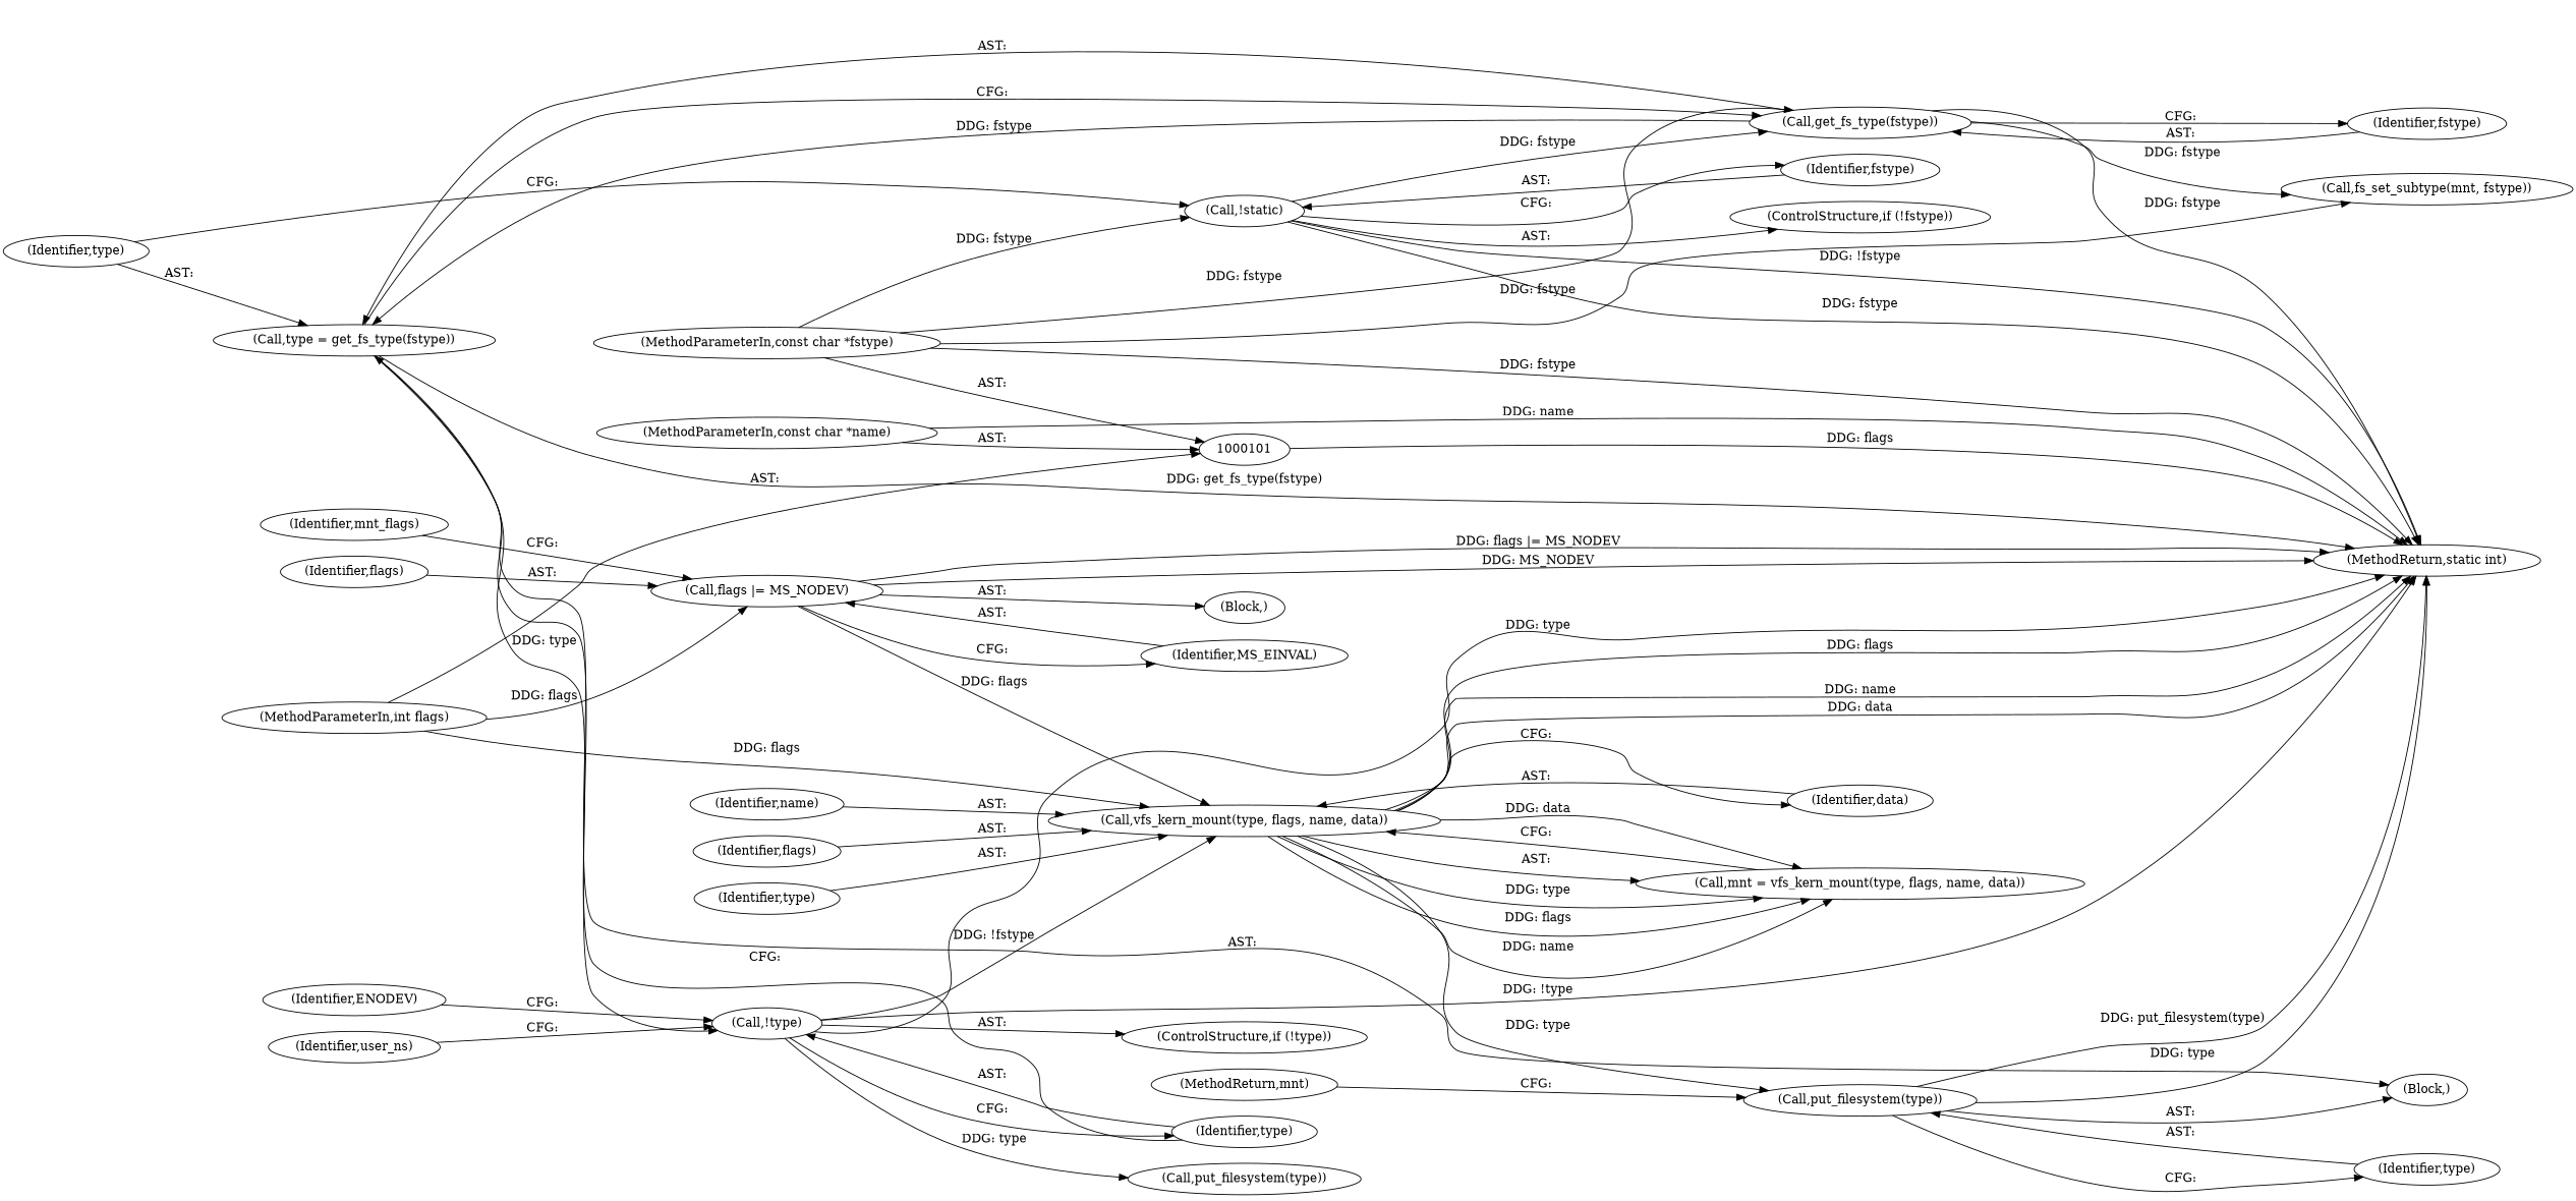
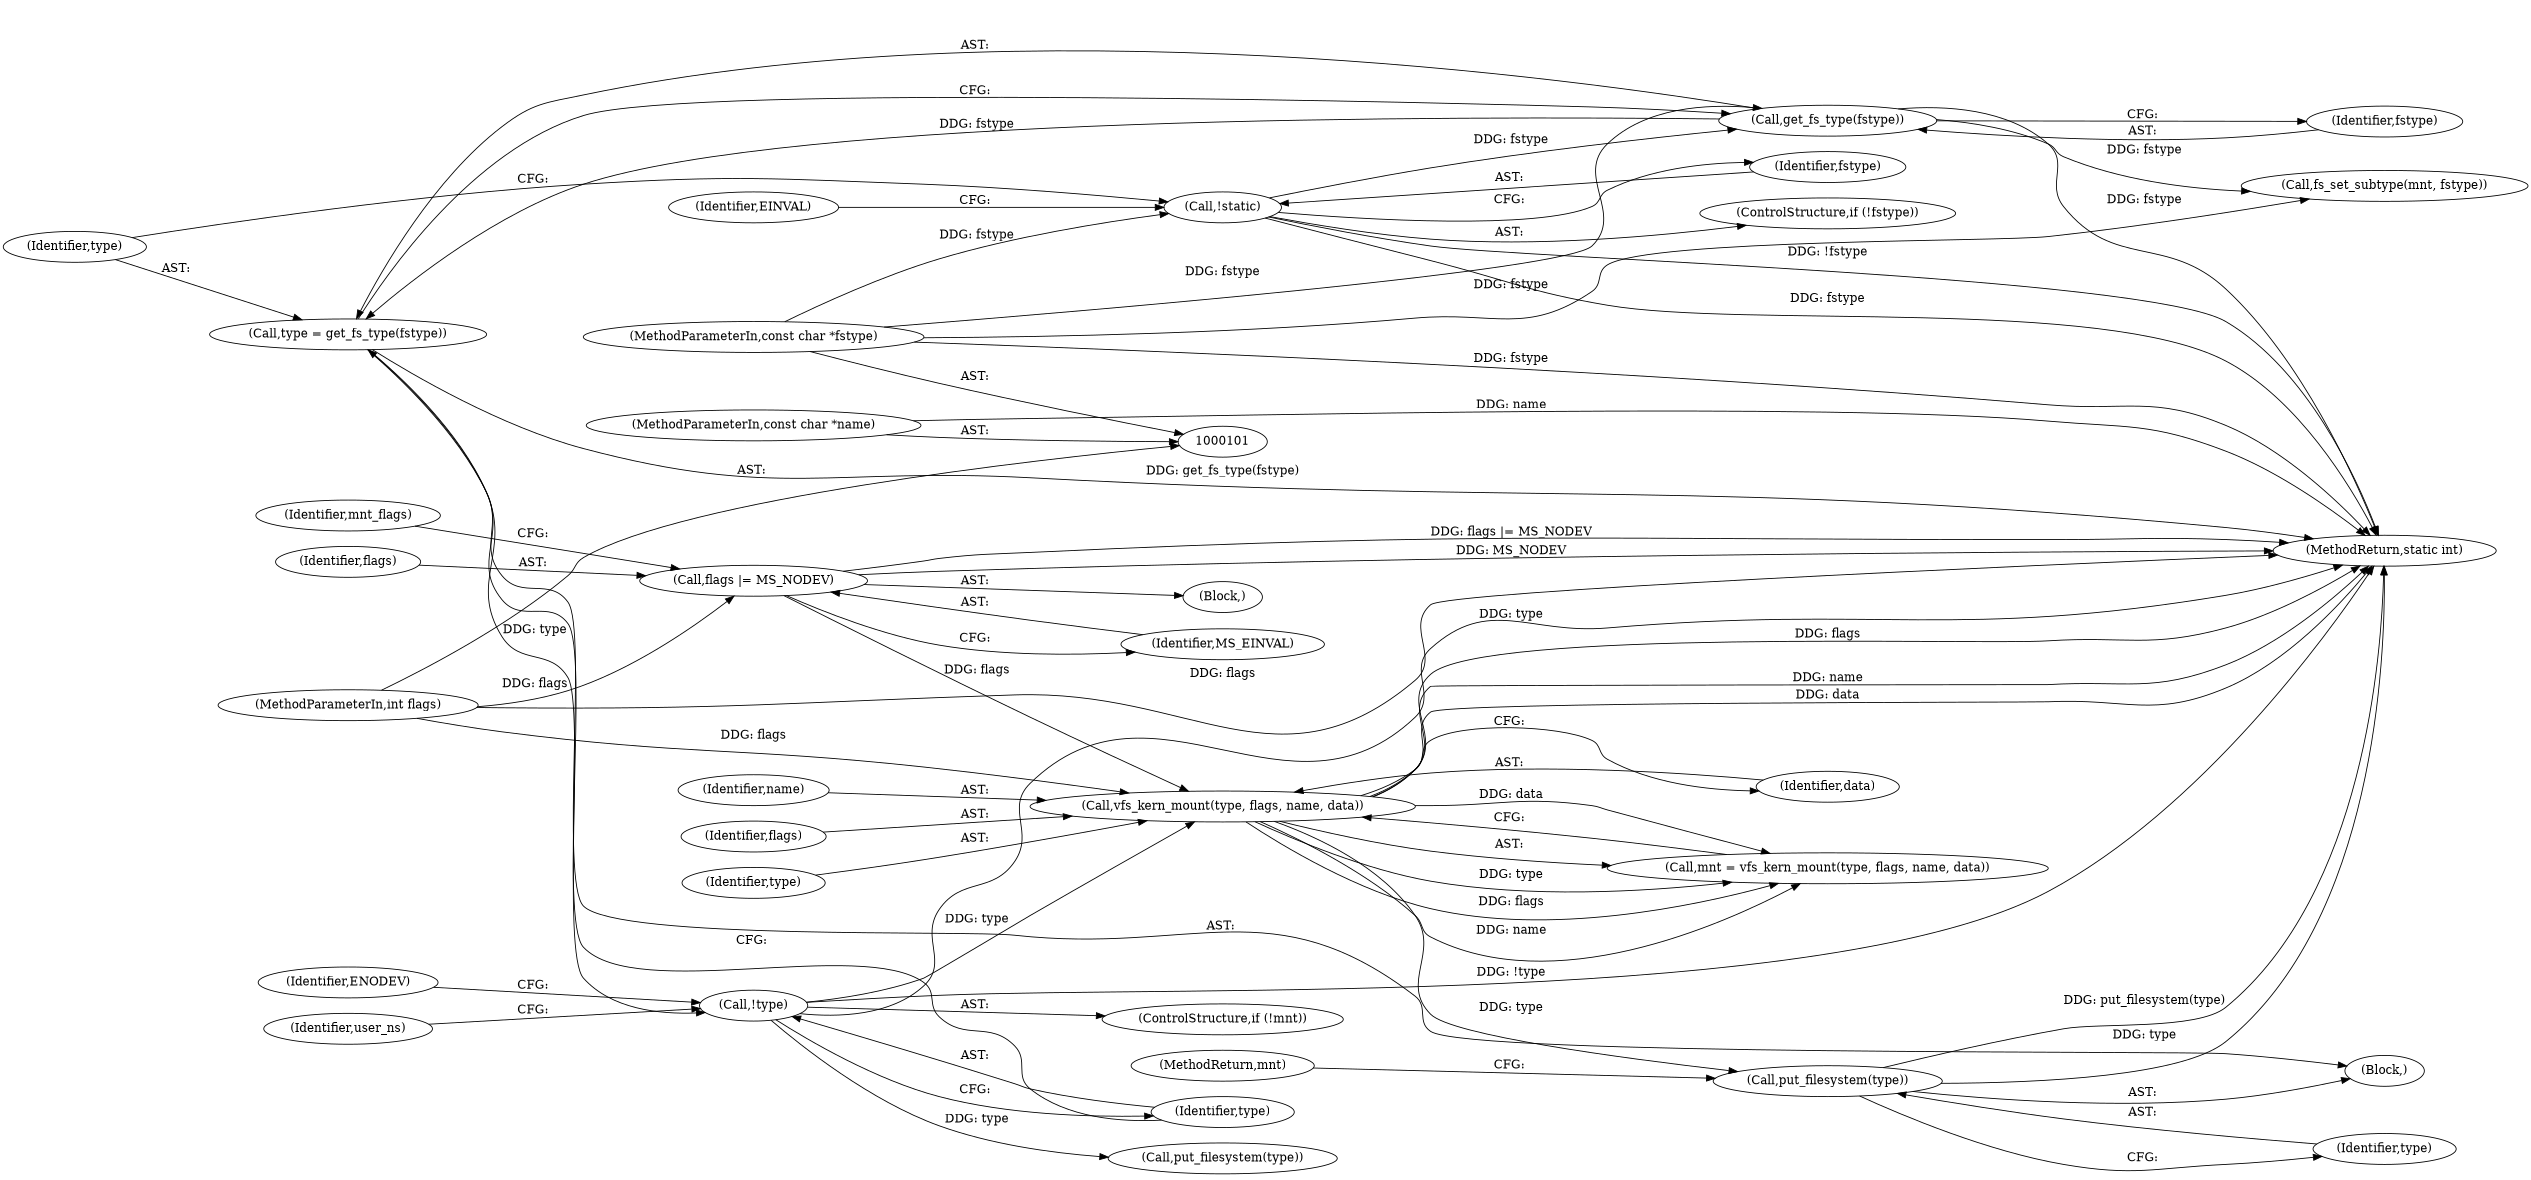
  digraph {
    rankdir=LR
    n1 [label="(Call,put_filesystem(type))"]
    n2 [label="(Identifier,type)"]
    n3 [label="(Block,)"]
    n4 [label="(MethodReturn,static int)"]
    n5 [label="(Call,vfs_kern_mount(type, flags, name, data))"]
    n6 [label="(Identifier,data)"]
    n7 [label="(Call,mnt = vfs_kern_mount(type, flags, name, data))"]
    n8 [label="(Call,!type)"]
    n9 [label="(Call,put_filesystem(type))"]
-   n10 [label="(ControlStructure,if (!type))"]
+   n10 [label="(ControlStructure,if (!mnt))"]
    n11 [label="(Identifier,type)"]
    n12 [label="(Call,type = get_fs_type(fstype))"]
    n13 [label="(Call,get_fs_type(fstype))"]
    n14 [label="(Identifier,fstype)"]
    n15 [label="(Call,fs_set_subtype(mnt, fstype))"]
    n16 [label="(Call,!static)"]
    n17 [label="(ControlStructure,if (!fstype))"]
    n18 [label="(Identifier,fstype)"]
    n19 [label="(MethodParameterIn,const char *fstype)"]
    1000101
    n21 [label="(Call,flags |= MS_NODEV)"]
    n22 [label="(Block,)"]
    n23 [label="(Identifier,MS_EINVAL)"]
    n24 [label="(MethodParameterIn,int flags)"]
    n25 [label="(MethodParameterIn,const char *name)"]
    n26 [label="(Identifier,type)"]
    n27 [label="(Identifier,mnt_flags)"]
    n28 [label="(MethodReturn,mnt)"]
    n29 [label="(Identifier,flags)"]
    n30 [label="(Identifier,user_ns)"]
    n31 [label="(Identifier,name)"]
    n32 [label="(Identifier,flags)"]
    n33 [label="(Identifier,ENODEV)"]
+   n34 [label="(Identifier,EINVAL)"]
    n35 [label="(Identifier,type)"]
    n1 -> n2 [label="CFG: "]
    n1 -> n3 [label="AST: "]
    n1 -> n4 [label="DDG: type"]
    n1 -> n4 [label="DDG: put_filesystem(type)"]
    n2 -> n1 [label="AST: "]
    n5 -> n1 [label="DDG: type"]
    n5 -> n4 [label="DDG: name"]
    n5 -> n4 [label="DDG: data"]
    n5 -> n4 [label="DDG: flags"]
    n5 -> n6 [label="CFG: "]
    n5 -> n7 [label="AST: "]
    n5 -> n7 [label="DDG: type"]
    n5 -> n7 [label="DDG: flags"]
    n5 -> n7 [label="DDG: name"]
    n5 -> n7 [label="DDG: data"]
    n6 -> n5 [label="AST: "]
    n7 -> n5 [label="CFG: "]
    n8 -> n4 [label="DDG: type"]
    n8 -> n4 [label="DDG: !type"]
-   n8 -> n5 [label="DDG: !fstype"]
+   n8 -> n5 [label="DDG: type"]
    n8 -> n9 [label="DDG: type"]
    n8 -> n10 [label="AST: "]
    n8 -> n11 [label="CFG: "]
    n11 -> n8 [label="AST: "]
    n11 -> n12 [label="CFG: "]
    n12 -> n3 [label="AST: "]
    n12 -> n4 [label="DDG: get_fs_type(fstype)"]
    n12 -> n8 [label="DDG: type"]
    n12 -> n13 [label="CFG: "]
    n13 -> n4 [label="DDG: fstype"]
    n13 -> n12 [label="AST: "]
    n13 -> n12 [label="DDG: fstype"]
    n13 -> n14 [label="CFG: "]
    n13 -> n15 [label="DDG: fstype"]
    n14 -> n13 [label="AST: "]
    n16 -> n4 [label="DDG: !fstype"]
    n16 -> n4 [label="DDG: fstype"]
    n16 -> n13 [label="DDG: fstype"]
    n16 -> n17 [label="AST: "]
    n16 -> n18 [label="CFG: "]
    n18 -> n16 [label="AST: "]
    n19 -> n4 [label="DDG: fstype"]
    n19 -> n13 [label="DDG: fstype"]
    n19 -> n15 [label="DDG: fstype"]
    n19 -> n16 [label="DDG: fstype"]
    n19 -> 1000101 [label="AST: "]
    n21 -> n4 [label="DDG: MS_NODEV"]
    n21 -> n4 [label="DDG: flags |= MS_NODEV"]
    n21 -> n5 [label="DDG: flags"]
    n21 -> n22 [label="AST: "]
    n21 -> n23 [label="CFG: "]
    n23 -> n21 [label="AST: "]
-   1000101 -> n4 [label="DDG: flags"]
+   n24 -> n4 [label="DDG: flags"]
    n24 -> n5 [label="DDG: flags"]
    n24 -> 1000101 [label="AST: "]
    n24 -> n21 [label="DDG: flags"]
    n25 -> n4 [label="DDG: name"]
    n25 -> 1000101 [label="AST: "]
    n26 -> n5 [label="AST: "]
    n27 -> n21 [label="CFG: "]
    n28 -> n1 [label="CFG: "]
    n29 -> n21 [label="AST: "]
    n30 -> n8 [label="CFG: "]
    n31 -> n5 [label="AST: "]
    n32 -> n5 [label="AST: "]
    n33 -> n8 [label="CFG: "]
+   n34 -> n16 [label="CFG: "]
    n35 -> n12 [label="AST: "]
    n35 -> n16 [label="CFG: "]
  }
